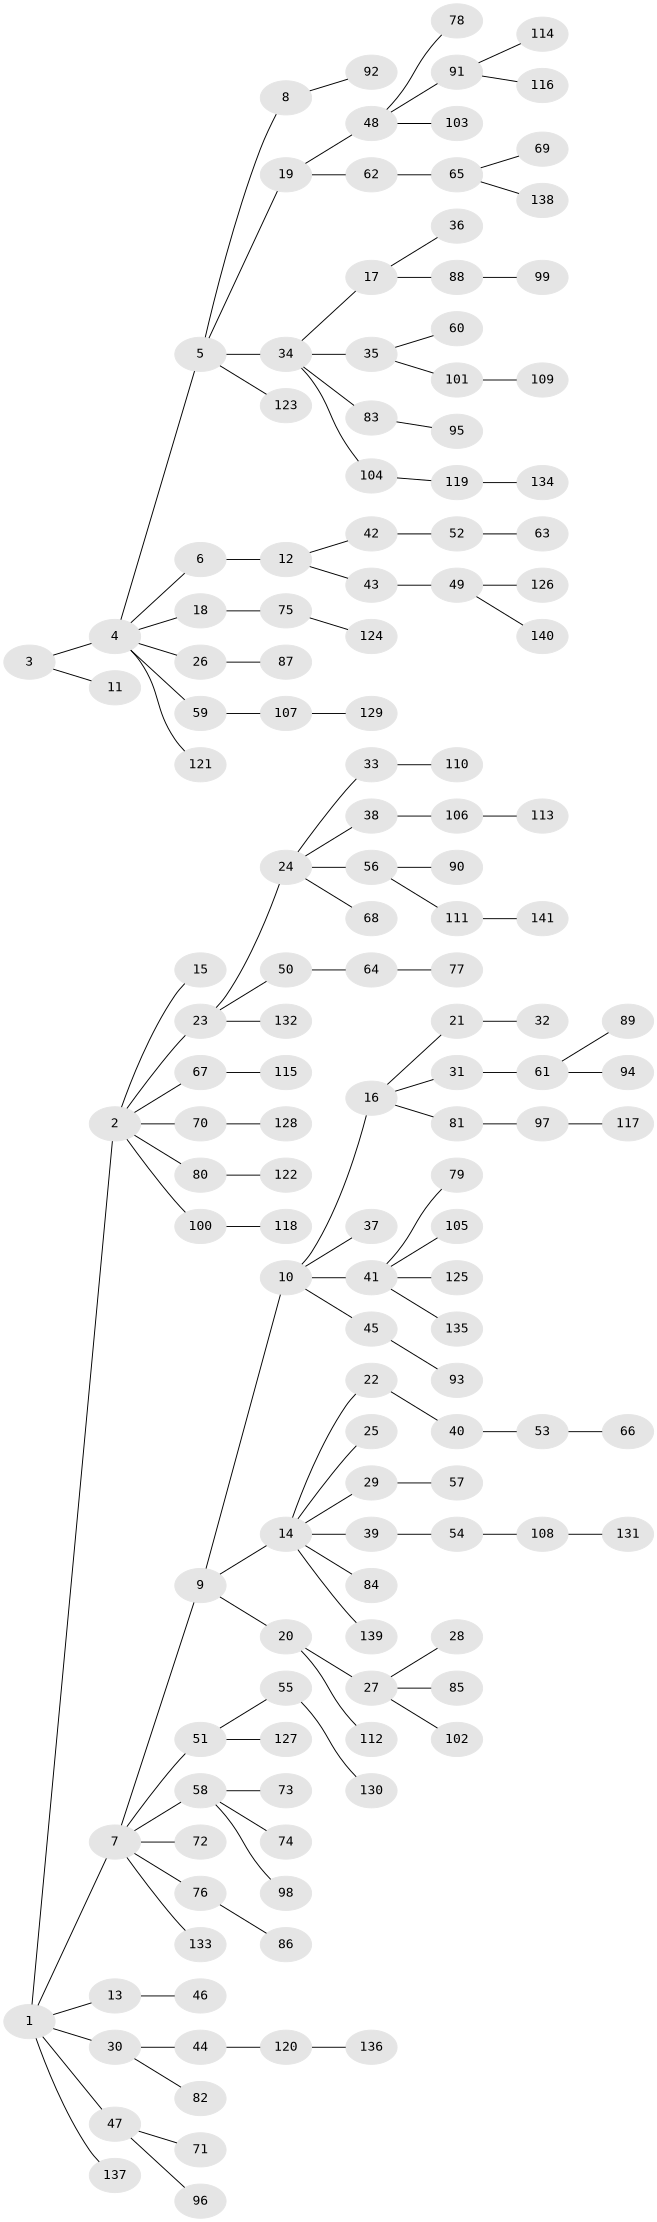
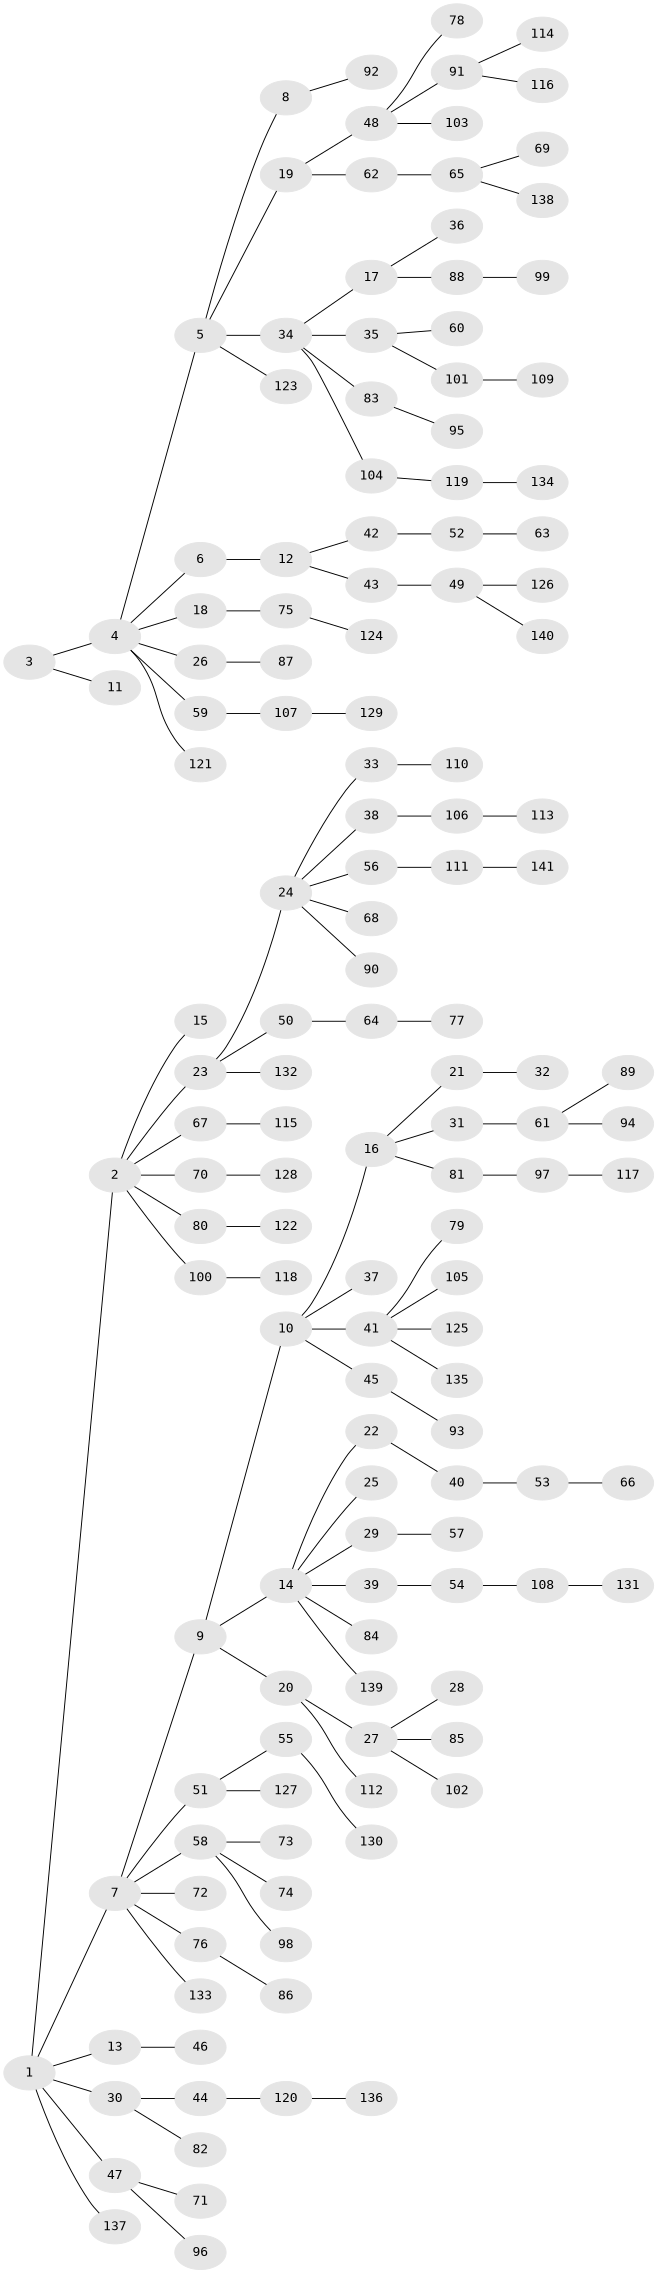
  graph {
    fontname="DejaVu Sans Mono"
    rankdir=LR
    node [color=gray90 fontname="DejaVu Sans Mono" style=filled]
    edge [fontname="DejaVu Sans Mono"]
    1
    2
    7
    13
    30
    47
    137
    15
    23
    67
    70
    80
    100
    9
    51
    58
    72
    76
    133
    46
    44
    82
    71
    96
    3
    4
    11
    24
    50
    132
    115
    128
    122
    118
    5
    6
    18
    26
    59
    121
    8
    19
    34
    123
    12
    75
    87
    107
    92
    17
    36
    88
    48
    62
    35
    83
    104
    42
    43
    10
    14
    20
    55
    127
    73
    74
    98
    86
    16
    37
    41
    45
    22
    25
    29
    39
    84
    139
    27
    112
    21
    31
    81
    79
    105
    125
    135
    93
    52
    49
    40
    57
    54
    32
    61
    97
    99
    124
    78
    91
    103
    65
    28
    85
    102
    53
    33
    38
    56
    68
    64
    110
    106
    90
    111
    120
    89
    94
    60
    101
    95
    119
    109
    113
    108
    66
    63
    126
    140
    136
    114
    116
    77
    130
    131
    141
    129
    69
    138
    117
    134
    1 -- 2
    1 -- 7
    1 -- 13
    1 -- 30
    1 -- 47
    1 -- 137
    2 -- 15
    2 -- 23
    2 -- 67
    2 -- 70
    2 -- 80
    2 -- 100
    7 -- 9
    7 -- 51
    7 -- 58
    7 -- 72
    7 -- 76
    7 -- 133
    13 -- 46
    30 -- 44
    30 -- 82
    47 -- 71
    47 -- 96
    23 -- 24
    23 -- 50
    23 -- 132
    67 -- 115
    70 -- 128
    80 -- 122
    100 -- 118
    9 -- 10
    9 -- 14
    9 -- 20
    51 -- 55
    51 -- 127
    58 -- 73
    58 -- 74
    58 -- 98
    76 -- 86
    44 -- 120
    3 -- 4
    3 -- 11
    4 -- 5
    4 -- 6
    4 -- 18
    4 -- 26
    4 -- 59
    4 -- 121
    24 -- 33
    24 -- 38
    24 -- 56
    24 -- 68
    50 -- 64
    5 -- 8
    5 -- 19
    5 -- 34
    5 -- 123
    6 -- 12
    18 -- 75
    26 -- 87
    59 -- 107
    8 -- 92
    19 -- 48
    19 -- 62
    34 -- 17
    34 -- 35
    34 -- 83
    34 -- 104
    12 -- 42
    12 -- 43
    75 -- 124
    107 -- 129
    17 -- 36
    17 -- 88
    88 -- 99
    48 -- 78
    48 -- 91
    48 -- 103
    62 -- 65
    35 -- 60
    35 -- 101
    83 -- 95
    104 -- 119
    42 -- 52
    43 -- 49
    10 -- 16
    10 -- 37
    10 -- 41
    10 -- 45
    14 -- 22
    14 -- 25
    14 -- 29
    14 -- 39
    14 -- 84
    14 -- 139
    20 -- 27
    20 -- 112
    55 -- 130
    16 -- 21
    16 -- 31
    16 -- 81
    41 -- 79
    41 -- 105
    41 -- 125
    41 -- 135
    45 -- 93
    22 -- 40
    29 -- 57
    39 -- 54
    27 -- 28
    27 -- 85
    27 -- 102
    21 -- 32
    31 -- 61
    81 -- 97
    52 -- 63
    49 -- 126
    49 -- 140
    40 -- 53
    54 -- 108
    61 -- 89
    61 -- 94
    97 -- 117
    91 -- 114
    91 -- 116
    65 -- 69
    65 -- 138
    53 -- 66
    33 -- 110
    38 -- 106
-   56 -- 90
+   24 -- 90
    56 -- 111
    64 -- 77
    106 -- 113
    111 -- 141
    120 -- 136
    101 -- 109
    119 -- 134
    108 -- 131
  }
